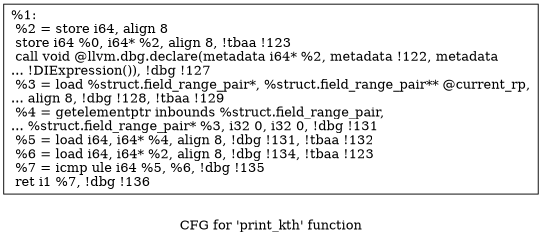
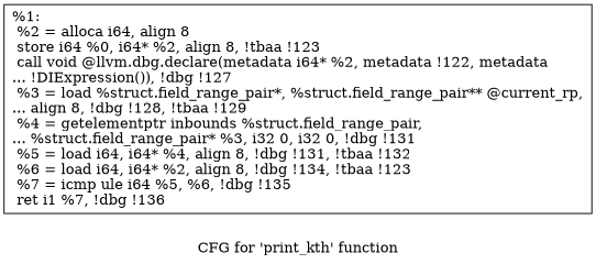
  digraph {
    label="CFG for 'print_kth' function"
-   n1 [label="{%1:\l  %2 = store i64, align 8\l  store i64 %0, i64* %2, align 8, !tbaa !123\l  call void @llvm.dbg.declare(metadata i64* %2, metadata !122, metadata\l... !DIExpression()), !dbg !127\l  %3 = load %struct.field_range_pair*, %struct.field_range_pair** @current_rp,\l... align 8, !dbg !128, !tbaa !129\l  %4 = getelementptr inbounds %struct.field_range_pair,\l... %struct.field_range_pair* %3, i32 0, i32 0, !dbg !131\l  %5 = load i64, i64* %4, align 8, !dbg !131, !tbaa !132\l  %6 = load i64, i64* %2, align 8, !dbg !134, !tbaa !123\l  %7 = icmp ule i64 %5, %6, !dbg !135\l  ret i1 %7, !dbg !136\l}" shape=record]
+   n1 [label="{%1:\l  %2 = alloca i64, align 8\l  store i64 %0, i64* %2, align 8, !tbaa !123\l  call void @llvm.dbg.declare(metadata i64* %2, metadata !122, metadata\l... !DIExpression()), !dbg !127\l  %3 = load %struct.field_range_pair*, %struct.field_range_pair** @current_rp,\l... align 8, !dbg !128, !tbaa !129\l  %4 = getelementptr inbounds %struct.field_range_pair,\l... %struct.field_range_pair* %3, i32 0, i32 0, !dbg !131\l  %5 = load i64, i64* %4, align 8, !dbg !131, !tbaa !132\l  %6 = load i64, i64* %2, align 8, !dbg !134, !tbaa !123\l  %7 = icmp ule i64 %5, %6, !dbg !135\l  ret i1 %7, !dbg !136\l}" shape=record]
  }
